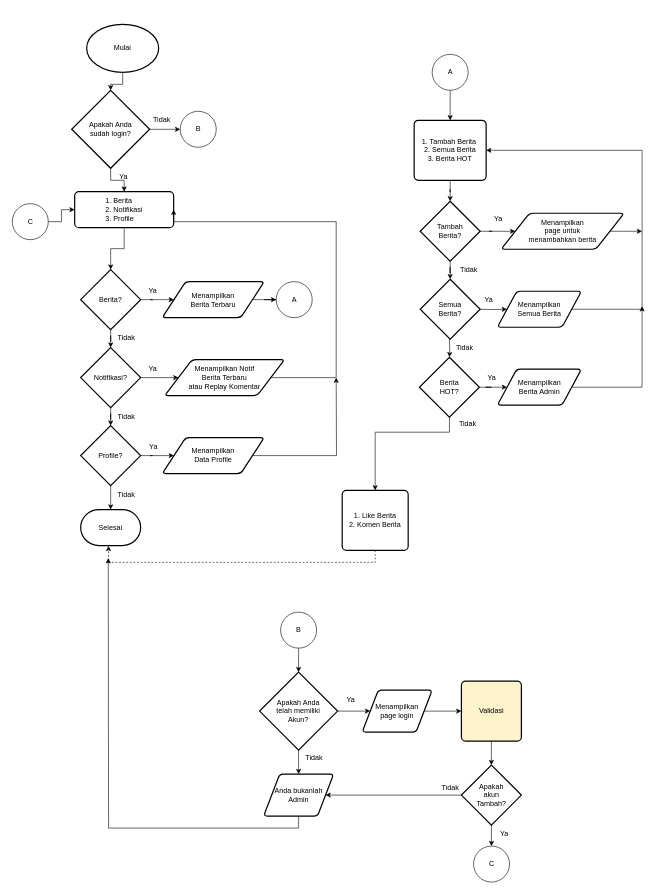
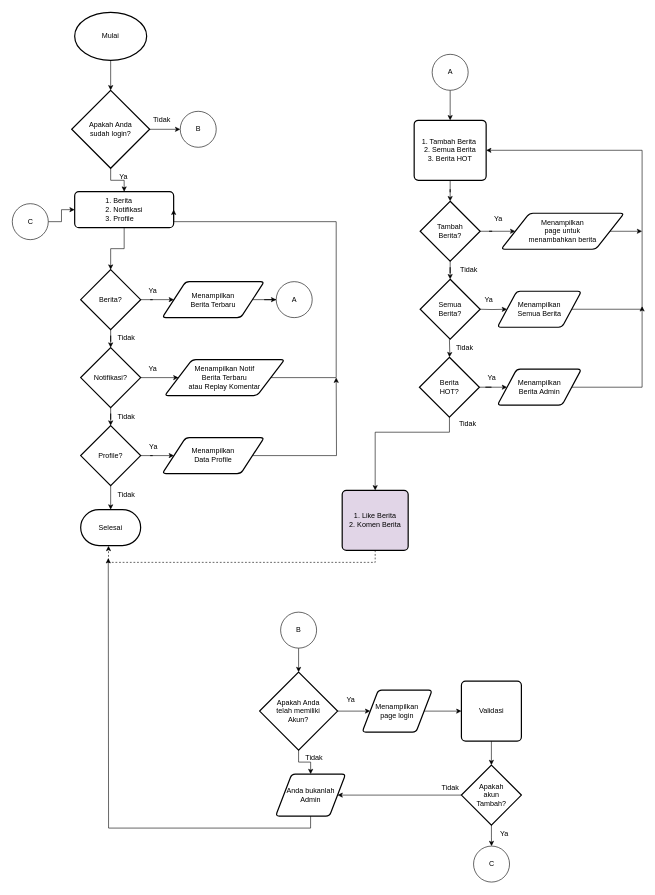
  <mxCell id="0" />
  <mxCell id="1" parent="0" />
  <mxCell id="2" value="" style="edgeStyle=orthogonalEdgeStyle;rounded=0;orthogonalLoop=1;jettySize=auto;html=1;" edge="1" parent="1" source="3" target="57"><mxGeometry relative="1" as="geometry" /></mxCell>
- <mxCell id="3" value="Mulai" style="strokeWidth=2;html=1;shape=mxgraph.flowchart.start_2;whiteSpace=wrap;" vertex="1" parent="1"><mxGeometry x="144" y="40" width="120" height="80" as="geometry" /></mxCell>
+ <mxCell id="3" value="Mulai" style="strokeWidth=2;html=1;shape=mxgraph.flowchart.start_2;whiteSpace=wrap;" vertex="1" parent="1"><mxGeometry x="124" y="20" width="120" height="80" as="geometry" /></mxCell>
  <mxCell id="4" value="" style="edgeStyle=orthogonalEdgeStyle;rounded=0;orthogonalLoop=1;jettySize=auto;html=1;" edge="1" parent="1" source="5" target="43"><mxGeometry relative="1" as="geometry" /></mxCell>
  <mxCell id="5" value="Menampilkan&lt;div&gt;Berita Terbaru&lt;/div&gt;" style="shape=parallelogram;html=1;strokeWidth=2;perimeter=parallelogramPerimeter;whiteSpace=wrap;rounded=1;arcSize=12;size=0.23;" vertex="1" parent="1"><mxGeometry x="270" y="469" width="170" height="60" as="geometry" /></mxCell>
  <mxCell id="6" value="" style="edgeStyle=orthogonalEdgeStyle;rounded=0;orthogonalLoop=1;jettySize=auto;html=1;" edge="1" parent="1" source="7" target="25"><mxGeometry relative="1" as="geometry" /></mxCell>
  <mxCell id="7" value="&lt;div style=&quot;text-align: justify;&quot;&gt;1. Berita&lt;/div&gt;&lt;div style=&quot;text-align: justify;&quot;&gt;2. Notifikasi&lt;/div&gt;&lt;div style=&quot;text-align: justify;&quot;&gt;3. Profile&lt;/div&gt;" style="rounded=1;whiteSpace=wrap;html=1;absoluteArcSize=1;arcSize=14;strokeWidth=2;" vertex="1" parent="1"><mxGeometry x="124" y="319" width="165" height="60" as="geometry" /></mxCell>
  <mxCell id="8" value="" style="edgeStyle=orthogonalEdgeStyle;rounded=0;orthogonalLoop=1;jettySize=auto;html=1;" edge="1" parent="1" target="14"><mxGeometry relative="1" as="geometry"><mxPoint x="798.75" y="515" as="sourcePoint" /></mxGeometry></mxCell>
  <mxCell id="9" value="" style="edgeStyle=orthogonalEdgeStyle;rounded=0;orthogonalLoop=1;jettySize=auto;html=1;" edge="1" parent="1" target="18"><mxGeometry relative="1" as="geometry"><mxPoint x="748.75" y="565" as="sourcePoint" /></mxGeometry></mxCell>
  <mxCell id="10" value="" style="edgeStyle=orthogonalEdgeStyle;rounded=0;orthogonalLoop=1;jettySize=auto;html=1;" edge="1" parent="1" source="12" target="51"><mxGeometry relative="1" as="geometry" /></mxCell>
  <mxCell id="11" value="" style="edgeStyle=orthogonalEdgeStyle;rounded=0;orthogonalLoop=1;jettySize=auto;html=1;" edge="1" parent="1" source="12" target="53"><mxGeometry relative="1" as="geometry" /></mxCell>
  <mxCell id="12" value="Tambah&lt;div&gt;Berita?&lt;/div&gt;" style="strokeWidth=2;html=1;shape=mxgraph.flowchart.decision;whiteSpace=wrap;" vertex="1" parent="1"><mxGeometry x="700" y="335" width="100" height="100" as="geometry" /></mxCell>
  <mxCell id="13" style="edgeStyle=orthogonalEdgeStyle;rounded=0;orthogonalLoop=1;jettySize=auto;html=1;exitX=1;exitY=0.5;exitDx=0;exitDy=0;entryX=1;entryY=0.5;entryDx=0;entryDy=0;" edge="1" parent="1" source="14" target="47"><mxGeometry relative="1" as="geometry"><Array as="points"><mxPoint x="1070" y="515" /><mxPoint x="1070" y="250" /></Array><mxPoint x="808.75" y="380" as="targetPoint" /></mxGeometry></mxCell>
  <mxCell id="14" value="Menampilkan&lt;div&gt;Semua Berita&lt;/div&gt;" style="shape=parallelogram;html=1;strokeWidth=2;perimeter=parallelogramPerimeter;whiteSpace=wrap;rounded=1;arcSize=12;size=0.23;" vertex="1" parent="1"><mxGeometry x="828.75" y="485" width="140" height="60" as="geometry" /></mxCell>
  <mxCell id="15" value="Ya" style="text;html=1;align=center;verticalAlign=middle;resizable=0;points=[];autosize=1;strokeColor=none;fillColor=none;" vertex="1" parent="1"><mxGeometry x="793.75" y="485" width="40" height="30" as="geometry" /></mxCell>
  <mxCell id="16" value="" style="edgeStyle=orthogonalEdgeStyle;rounded=0;orthogonalLoop=1;jettySize=auto;html=1;" edge="1" parent="1" source="18" target="21"><mxGeometry relative="1" as="geometry" /></mxCell>
  <mxCell id="17" value="" style="edgeStyle=orthogonalEdgeStyle;rounded=0;orthogonalLoop=1;jettySize=auto;html=1;" edge="1" parent="1" source="18" target="48"><mxGeometry relative="1" as="geometry"><Array as="points"><mxPoint x="749" y="720" /></Array></mxGeometry></mxCell>
  <mxCell id="18" value="Berita&lt;div&gt;HOT?&lt;/div&gt;" style="strokeWidth=2;html=1;shape=mxgraph.flowchart.decision;whiteSpace=wrap;" vertex="1" parent="1"><mxGeometry x="698.75" y="595" width="100" height="100" as="geometry" /></mxCell>
  <mxCell id="19" value="Tidak" style="text;html=1;align=center;verticalAlign=middle;resizable=0;points=[];autosize=1;strokeColor=none;fillColor=none;" vertex="1" parent="1"><mxGeometry x="748.75" y="565" width="50" height="30" as="geometry" /></mxCell>
  <mxCell id="20" style="edgeStyle=orthogonalEdgeStyle;rounded=0;orthogonalLoop=1;jettySize=auto;html=1;exitX=1;exitY=0.5;exitDx=0;exitDy=0;" edge="1" parent="1" source="21"><mxGeometry relative="1" as="geometry"><mxPoint x="1070" y="510" as="targetPoint" /><Array as="points"><mxPoint x="1070" y="645" /><mxPoint x="1070" y="520" /></Array></mxGeometry></mxCell>
  <mxCell id="21" value="Menampilkan&lt;div&gt;Berita Admin&lt;/div&gt;" style="shape=parallelogram;html=1;strokeWidth=2;perimeter=parallelogramPerimeter;whiteSpace=wrap;rounded=1;arcSize=12;size=0.23;" vertex="1" parent="1"><mxGeometry x="828.75" y="615" width="140" height="60" as="geometry" /></mxCell>
  <mxCell id="22" value="Ya" style="text;html=1;align=center;verticalAlign=middle;resizable=0;points=[];autosize=1;strokeColor=none;fillColor=none;" vertex="1" parent="1"><mxGeometry x="798.75" y="615" width="40" height="30" as="geometry" /></mxCell>
  <mxCell id="23" value="" style="edgeStyle=orthogonalEdgeStyle;rounded=0;orthogonalLoop=1;jettySize=auto;html=1;" edge="1" parent="1" source="25" target="5"><mxGeometry relative="1" as="geometry" /></mxCell>
  <mxCell id="24" value="" style="edgeStyle=orthogonalEdgeStyle;rounded=0;orthogonalLoop=1;jettySize=auto;html=1;" edge="1" parent="1" source="25" target="29"><mxGeometry relative="1" as="geometry" /></mxCell>
  <mxCell id="25" value="Berita?" style="strokeWidth=2;html=1;shape=mxgraph.flowchart.decision;whiteSpace=wrap;" vertex="1" parent="1"><mxGeometry x="134" y="449" width="100" height="100" as="geometry" /></mxCell>
  <mxCell id="26" value="Ya" style="text;html=1;align=center;verticalAlign=middle;resizable=0;points=[];autosize=1;strokeColor=none;fillColor=none;" vertex="1" parent="1"><mxGeometry x="234" y="469" width="40" height="30" as="geometry" /></mxCell>
  <mxCell id="27" value="" style="edgeStyle=orthogonalEdgeStyle;rounded=0;orthogonalLoop=1;jettySize=auto;html=1;" edge="1" parent="1" source="29" target="31"><mxGeometry relative="1" as="geometry" /></mxCell>
  <mxCell id="28" value="" style="edgeStyle=orthogonalEdgeStyle;rounded=0;orthogonalLoop=1;jettySize=auto;html=1;" edge="1" parent="1" source="29" target="35"><mxGeometry relative="1" as="geometry" /></mxCell>
  <mxCell id="29" value="Notifikasi?" style="strokeWidth=2;html=1;shape=mxgraph.flowchart.decision;whiteSpace=wrap;" vertex="1" parent="1"><mxGeometry x="134" y="579" width="100" height="100" as="geometry" /></mxCell>
  <mxCell id="30" style="edgeStyle=orthogonalEdgeStyle;rounded=0;orthogonalLoop=1;jettySize=auto;html=1;exitX=1;exitY=0.5;exitDx=0;exitDy=0;entryX=1;entryY=0.5;entryDx=0;entryDy=0;" edge="1" parent="1" source="31" target="7"><mxGeometry relative="1" as="geometry"><mxPoint x="570" y="359" as="targetPoint" /><Array as="points"><mxPoint x="560" y="629" /><mxPoint x="560" y="369" /></Array></mxGeometry></mxCell>
  <mxCell id="31" value="Menampilkan Notif&lt;div&gt;Berita Terbaru&lt;/div&gt;&lt;div&gt;atau Replay Komentar&lt;/div&gt;" style="shape=parallelogram;html=1;strokeWidth=2;perimeter=parallelogramPerimeter;whiteSpace=wrap;rounded=1;arcSize=12;size=0.23;" vertex="1" parent="1"><mxGeometry x="274" y="599" width="200" height="60" as="geometry" /></mxCell>
  <mxCell id="32" value="Ya" style="text;html=1;align=center;verticalAlign=middle;resizable=0;points=[];autosize=1;strokeColor=none;fillColor=none;" vertex="1" parent="1"><mxGeometry x="234" y="599" width="40" height="30" as="geometry" /></mxCell>
  <mxCell id="33" value="" style="edgeStyle=orthogonalEdgeStyle;rounded=0;orthogonalLoop=1;jettySize=auto;html=1;" edge="1" parent="1" source="35" target="39"><mxGeometry relative="1" as="geometry" /></mxCell>
  <mxCell id="34" value="" style="edgeStyle=orthogonalEdgeStyle;rounded=0;orthogonalLoop=1;jettySize=auto;html=1;" edge="1" parent="1" source="35" target="41"><mxGeometry relative="1" as="geometry" /></mxCell>
  <mxCell id="35" value="Profile?" style="strokeWidth=2;html=1;shape=mxgraph.flowchart.decision;whiteSpace=wrap;" vertex="1" parent="1"><mxGeometry x="134" y="709" width="100" height="100" as="geometry" /></mxCell>
  <mxCell id="36" value="Tidak" style="text;html=1;align=center;verticalAlign=middle;resizable=0;points=[];autosize=1;strokeColor=none;fillColor=none;" vertex="1" parent="1"><mxGeometry x="185" y="547" width="50" height="30" as="geometry" /></mxCell>
  <mxCell id="37" value="Tidak" style="text;html=1;align=center;verticalAlign=middle;resizable=0;points=[];autosize=1;strokeColor=none;fillColor=none;" vertex="1" parent="1"><mxGeometry x="185" y="679" width="50" height="30" as="geometry" /></mxCell>
  <mxCell id="38" value="" style="edgeStyle=orthogonalEdgeStyle;rounded=0;orthogonalLoop=1;jettySize=auto;html=1;" edge="1" parent="1" source="39"><mxGeometry relative="1" as="geometry"><mxPoint x="560" y="629" as="targetPoint" /></mxGeometry></mxCell>
  <mxCell id="39" value="Menampilkan&lt;div&gt;Data Profile&lt;/div&gt;" style="shape=parallelogram;html=1;strokeWidth=2;perimeter=parallelogramPerimeter;whiteSpace=wrap;rounded=1;arcSize=12;size=0.23;" vertex="1" parent="1"><mxGeometry x="270" y="729" width="170" height="60" as="geometry" /></mxCell>
  <mxCell id="40" value="Ya" style="text;html=1;align=center;verticalAlign=middle;resizable=0;points=[];autosize=1;strokeColor=none;fillColor=none;" vertex="1" parent="1"><mxGeometry x="235" y="729" width="40" height="30" as="geometry" /></mxCell>
  <mxCell id="41" value="Selesai" style="strokeWidth=2;html=1;shape=mxgraph.flowchart.terminator;whiteSpace=wrap;" vertex="1" parent="1"><mxGeometry x="134" y="849" width="100" height="60" as="geometry" /></mxCell>
  <mxCell id="42" value="Tidak" style="text;html=1;align=center;verticalAlign=middle;resizable=0;points=[];autosize=1;strokeColor=none;fillColor=none;" vertex="1" parent="1"><mxGeometry x="185" y="809" width="50" height="30" as="geometry" /></mxCell>
  <mxCell id="43" value="A" style="verticalLabelPosition=middle;verticalAlign=middle;html=1;shape=mxgraph.flowchart.on-page_reference;labelPosition=center;align=center;" vertex="1" parent="1"><mxGeometry x="460" y="469" width="60" height="60" as="geometry" /></mxCell>
  <mxCell id="44" value="" style="edgeStyle=orthogonalEdgeStyle;rounded=0;orthogonalLoop=1;jettySize=auto;html=1;" edge="1" parent="1" source="45" target="47"><mxGeometry relative="1" as="geometry" /></mxCell>
  <mxCell id="45" value="A" style="verticalLabelPosition=middle;verticalAlign=middle;html=1;shape=mxgraph.flowchart.on-page_reference;labelPosition=center;align=center;" vertex="1" parent="1"><mxGeometry x="720" y="90" width="60" height="60" as="geometry" /></mxCell>
  <mxCell id="46" value="" style="edgeStyle=orthogonalEdgeStyle;rounded=0;orthogonalLoop=1;jettySize=auto;html=1;" edge="1" parent="1" source="47" target="12"><mxGeometry relative="1" as="geometry" /></mxCell>
  <mxCell id="47" value="1. Tambah Berita&amp;nbsp;&lt;div&gt;2. Semua Berita&lt;div&gt;3. Berita HOT&lt;/div&gt;&lt;/div&gt;" style="rounded=1;whiteSpace=wrap;html=1;absoluteArcSize=1;arcSize=14;strokeWidth=2;align=center;" vertex="1" parent="1"><mxGeometry x="690" y="200" width="120" height="100" as="geometry" /></mxCell>
- <mxCell id="48" value="1. Like Berita&lt;div&gt;2. Komen Berita&lt;/div&gt;" style="rounded=1;whiteSpace=wrap;html=1;absoluteArcSize=1;arcSize=14;strokeWidth=2;" vertex="1" parent="1"><mxGeometry x="570" y="817" width="110" height="100" as="geometry" /></mxCell>
+ <mxCell id="48" value="1. Like Berita&lt;div&gt;2. Komen Berita&lt;/div&gt;" style="rounded=1;whiteSpace=wrap;html=1;absoluteArcSize=1;arcSize=14;strokeWidth=2;fillColor=#e1d5e7;" vertex="1" parent="1"><mxGeometry x="570" y="817" width="110" height="100" as="geometry" /></mxCell>
  <mxCell id="49" value="Tidak" style="text;html=1;align=center;verticalAlign=middle;resizable=0;points=[];autosize=1;strokeColor=none;fillColor=none;" vertex="1" parent="1"><mxGeometry x="753.75" y="691" width="50" height="30" as="geometry" /></mxCell>
  <mxCell id="50" style="edgeStyle=orthogonalEdgeStyle;rounded=0;orthogonalLoop=1;jettySize=auto;html=1;exitX=1;exitY=0.5;exitDx=0;exitDy=0;" edge="1" parent="1" source="51"><mxGeometry relative="1" as="geometry"><mxPoint x="1070" y="385" as="targetPoint" /></mxGeometry></mxCell>
  <mxCell id="51" value="Menampilkan&lt;div&gt;page untuk&lt;/div&gt;&lt;div&gt;menambahkan berita&lt;/div&gt;" style="shape=parallelogram;html=1;strokeWidth=2;perimeter=parallelogramPerimeter;whiteSpace=wrap;rounded=1;arcSize=12;size=0.23;" vertex="1" parent="1"><mxGeometry x="835" y="355" width="205" height="60" as="geometry" /></mxCell>
  <mxCell id="52" value="Ya" style="text;html=1;align=center;verticalAlign=middle;resizable=0;points=[];autosize=1;strokeColor=none;fillColor=none;" vertex="1" parent="1"><mxGeometry x="810" y="350" width="40" height="30" as="geometry" /></mxCell>
  <mxCell id="53" value="Semua&lt;div&gt;Berita?&lt;/div&gt;" style="strokeWidth=2;html=1;shape=mxgraph.flowchart.decision;whiteSpace=wrap;" vertex="1" parent="1"><mxGeometry x="700" y="465" width="100" height="100" as="geometry" /></mxCell>
  <mxCell id="54" value="Tidak" style="text;html=1;align=center;verticalAlign=middle;resizable=0;points=[];autosize=1;strokeColor=none;fillColor=none;" vertex="1" parent="1"><mxGeometry x="756" y="434" width="50" height="30" as="geometry" /></mxCell>
  <mxCell id="55" value="" style="edgeStyle=orthogonalEdgeStyle;rounded=0;orthogonalLoop=1;jettySize=auto;html=1;" edge="1" parent="1" source="57" target="7"><mxGeometry relative="1" as="geometry" /></mxCell>
  <mxCell id="56" value="" style="edgeStyle=orthogonalEdgeStyle;rounded=0;orthogonalLoop=1;jettySize=auto;html=1;" edge="1" parent="1" source="57" target="59"><mxGeometry relative="1" as="geometry" /></mxCell>
  <mxCell id="57" value="Apakah Anda&lt;div&gt;sudah login?&lt;/div&gt;" style="strokeWidth=2;html=1;shape=mxgraph.flowchart.decision;whiteSpace=wrap;" vertex="1" parent="1"><mxGeometry x="119" y="150" width="130" height="130" as="geometry" /></mxCell>
  <mxCell id="58" value="Ya" style="text;html=1;align=center;verticalAlign=middle;resizable=0;points=[];autosize=1;strokeColor=none;fillColor=none;" vertex="1" parent="1"><mxGeometry x="185" y="280" width="40" height="30" as="geometry" /></mxCell>
  <mxCell id="59" value="B" style="verticalLabelPosition=middle;verticalAlign=middle;html=1;shape=mxgraph.flowchart.on-page_reference;labelPosition=center;align=center;" vertex="1" parent="1"><mxGeometry x="300" y="185" width="60" height="60" as="geometry" /></mxCell>
  <mxCell id="60" value="Tidak" style="text;html=1;align=center;verticalAlign=middle;resizable=0;points=[];autosize=1;strokeColor=none;fillColor=none;" vertex="1" parent="1"><mxGeometry x="244" y="185" width="50" height="30" as="geometry" /></mxCell>
  <mxCell id="61" style="edgeStyle=orthogonalEdgeStyle;rounded=0;orthogonalLoop=1;jettySize=auto;html=1;exitX=0.5;exitY=1;exitDx=0;exitDy=0;entryX=0.464;entryY=1.009;entryDx=0;entryDy=0;entryPerimeter=0;dashed=1;" edge="1" parent="1" source="48" target="41"><mxGeometry relative="1" as="geometry"><Array as="points"><mxPoint x="625" y="937" /><mxPoint x="180" y="937" /><mxPoint x="180" y="910" /></Array></mxGeometry></mxCell>
  <mxCell id="62" value="" style="edgeStyle=orthogonalEdgeStyle;rounded=0;orthogonalLoop=1;jettySize=auto;html=1;" edge="1" parent="1" source="63" target="66"><mxGeometry relative="1" as="geometry" /></mxCell>
  <mxCell id="63" value="B" style="verticalLabelPosition=middle;verticalAlign=middle;html=1;shape=mxgraph.flowchart.on-page_reference;labelPosition=center;align=center;" vertex="1" parent="1"><mxGeometry x="467.33" y="1020" width="60" height="60" as="geometry" /></mxCell>
  <mxCell id="64" value="" style="edgeStyle=orthogonalEdgeStyle;rounded=0;orthogonalLoop=1;jettySize=auto;html=1;" edge="1" parent="1" source="66" target="68"><mxGeometry relative="1" as="geometry" /></mxCell>
  <mxCell id="65" value="" style="edgeStyle=orthogonalEdgeStyle;rounded=0;orthogonalLoop=1;jettySize=auto;html=1;" edge="1" parent="1" source="66" target="70"><mxGeometry relative="1" as="geometry" /></mxCell>
  <mxCell id="66" value="Apakah Anda&lt;div&gt;telah memiliki&lt;/div&gt;&lt;div&gt;Akun?&lt;/div&gt;" style="strokeWidth=2;html=1;shape=mxgraph.flowchart.decision;whiteSpace=wrap;" vertex="1" parent="1"><mxGeometry x="432.33" y="1120" width="130" height="130" as="geometry" /></mxCell>
  <mxCell id="67" value="" style="edgeStyle=orthogonalEdgeStyle;rounded=0;orthogonalLoop=1;jettySize=auto;html=1;" edge="1" parent="1" source="68" target="74"><mxGeometry relative="1" as="geometry" /></mxCell>
  <mxCell id="68" value="Menampilkan&lt;div&gt;page login&lt;/div&gt;" style="shape=parallelogram;html=1;strokeWidth=2;perimeter=parallelogramPerimeter;whiteSpace=wrap;rounded=1;arcSize=12;size=0.23;" vertex="1" parent="1"><mxGeometry x="603.33" y="1150" width="116.67" height="70" as="geometry" /></mxCell>
  <mxCell id="69" style="edgeStyle=orthogonalEdgeStyle;rounded=0;orthogonalLoop=1;jettySize=auto;html=1;exitX=0.5;exitY=1;exitDx=0;exitDy=0;" edge="1" parent="1" source="70"><mxGeometry relative="1" as="geometry"><mxPoint x="180" y="930" as="targetPoint" /></mxGeometry></mxCell>
- <mxCell id="70" value="Anda bukanlah&lt;div&gt;Admin&lt;/div&gt;" style="shape=parallelogram;html=1;strokeWidth=2;perimeter=parallelogramPerimeter;whiteSpace=wrap;rounded=1;arcSize=12;size=0.23;" vertex="1" parent="1"><mxGeometry x="439" y="1290" width="116.67" height="70" as="geometry" /></mxCell>
+ <mxCell id="70" value="Anda bukanlah&lt;div&gt;Admin&lt;/div&gt;" style="shape=parallelogram;html=1;strokeWidth=2;perimeter=parallelogramPerimeter;whiteSpace=wrap;rounded=1;arcSize=12;size=0.23;" vertex="1" parent="1"><mxGeometry x="459" y="1290" width="116.67" height="70" as="geometry" /></mxCell>
  <mxCell id="71" value="Tidak" style="text;html=1;align=center;verticalAlign=middle;resizable=0;points=[];autosize=1;strokeColor=none;fillColor=none;" vertex="1" parent="1"><mxGeometry x="498.33" y="1248" width="50" height="30" as="geometry" /></mxCell>
  <mxCell id="72" value="Ya" style="text;html=1;align=center;verticalAlign=middle;resizable=0;points=[];autosize=1;strokeColor=none;fillColor=none;" vertex="1" parent="1"><mxGeometry x="564.33" y="1151" width="40" height="30" as="geometry" /></mxCell>
  <mxCell id="73" value="" style="edgeStyle=orthogonalEdgeStyle;rounded=0;orthogonalLoop=1;jettySize=auto;html=1;" edge="1" parent="1" source="74" target="77"><mxGeometry relative="1" as="geometry" /></mxCell>
- <mxCell id="74" value="Validasi" style="rounded=1;whiteSpace=wrap;html=1;absoluteArcSize=1;arcSize=14;strokeWidth=2;fillColor=#fff2cc;" vertex="1" parent="1"><mxGeometry x="768.75" y="1135" width="100" height="100" as="geometry" /></mxCell>
+ <mxCell id="74" value="Validasi" style="rounded=1;whiteSpace=wrap;html=1;absoluteArcSize=1;arcSize=14;strokeWidth=2;" vertex="1" parent="1"><mxGeometry x="768.75" y="1135" width="100" height="100" as="geometry" /></mxCell>
  <mxCell id="75" style="edgeStyle=orthogonalEdgeStyle;rounded=0;orthogonalLoop=1;jettySize=auto;html=1;exitX=0;exitY=0.5;exitDx=0;exitDy=0;exitPerimeter=0;" edge="1" parent="1" source="77" target="70"><mxGeometry relative="1" as="geometry" /></mxCell>
  <mxCell id="76" value="" style="edgeStyle=orthogonalEdgeStyle;rounded=0;orthogonalLoop=1;jettySize=auto;html=1;" edge="1" parent="1" source="77" target="79"><mxGeometry relative="1" as="geometry" /></mxCell>
  <mxCell id="77" value="Apakah&lt;div&gt;akun&lt;/div&gt;&lt;div&gt;Tambah?&lt;/div&gt;" style="strokeWidth=2;html=1;shape=mxgraph.flowchart.decision;whiteSpace=wrap;" vertex="1" parent="1"><mxGeometry x="768.75" y="1275" width="100" height="100" as="geometry" /></mxCell>
  <mxCell id="78" value="Tidak" style="text;html=1;align=center;verticalAlign=middle;resizable=0;points=[];autosize=1;strokeColor=none;fillColor=none;" vertex="1" parent="1"><mxGeometry x="725" y="1298" width="50" height="30" as="geometry" /></mxCell>
  <mxCell id="79" value="C" style="verticalLabelPosition=middle;verticalAlign=middle;html=1;shape=mxgraph.flowchart.on-page_reference;labelPosition=center;align=center;" vertex="1" parent="1"><mxGeometry x="789" y="1410" width="60" height="60" as="geometry" /></mxCell>
  <mxCell id="80" value="" style="edgeStyle=orthogonalEdgeStyle;rounded=0;orthogonalLoop=1;jettySize=auto;html=1;" edge="1" parent="1" source="81" target="7"><mxGeometry relative="1" as="geometry" /></mxCell>
  <mxCell id="81" value="C" style="verticalLabelPosition=middle;verticalAlign=middle;html=1;shape=mxgraph.flowchart.on-page_reference;labelPosition=center;align=center;" vertex="1" parent="1"><mxGeometry x="20" y="339" width="60" height="60" as="geometry" /></mxCell>
  <mxCell id="82" value="Ya" style="text;html=1;align=center;verticalAlign=middle;resizable=0;points=[];autosize=1;strokeColor=none;fillColor=none;" vertex="1" parent="1"><mxGeometry x="820" y="1375" width="40" height="30" as="geometry" /></mxCell>
